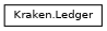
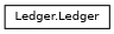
  digraph {
    rankdir=LR
-   n1 [color=black fillcolor=white fontname=Helvetica fontsize=10 height=0.2 label="Kraken.Ledger" shape=record style=filled width=0.4]
+   n1 [color=black fillcolor=white fontname=Helvetica fontsize=10 height=0.2 label="Ledger.Ledger" shape=record style=filled width=0.4]
  }
